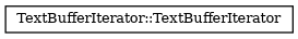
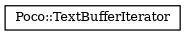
  digraph {
    rankdir=LR
    fontname="DejaVu Serif"
-   n1 [color=black fillcolor=white fontname="DejaVu Serif" fontsize=10 height=0.2 label="TextBufferIterator::TextBufferIterator" shape=record style=filled width=0.4]
+   n1 [color=black fillcolor=white fontname="DejaVu Serif" fontsize=10 height=0.2 label="Poco::TextBufferIterator" shape=record style=filled width=0.4]
  }
